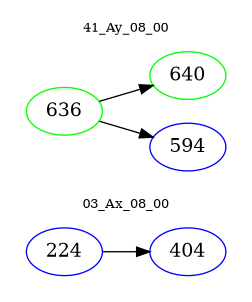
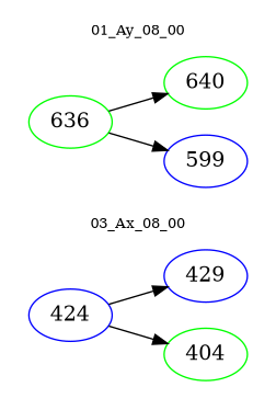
  digraph {
    rankdir=LR
    node [color=blue]
    edge [color=black]
-   n1 [label=224]
-   n2 [label=404]
+   n1 [label=424]
+   n2 [color=green label=404]
+   n3 [label=429]
    n4 [color=green label=636]
-   n5 [label=594]
+   n5 [label=599]
    n6 [color=green label=640]
    subgraph cluster_1 {
      color=white
      fontsize=10
      label="03_Ax_08_00"
      n1
      n2
+     n3
    }
    subgraph cluster_2 {
      color=white
      fontsize=10
-     label="41_Ay_08_00"
+     label="01_Ay_08_00"
      n4
      n5
      n6
    }
    n1 -> n2
+   n1 -> n3
    n4 -> n5
    n4 -> n6
  }
